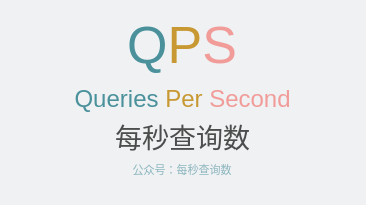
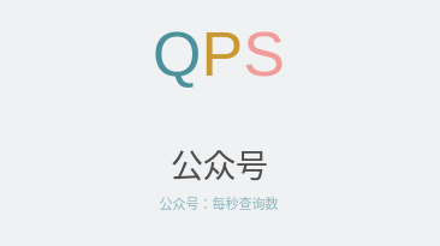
  <mxCell id="0" />
  <mxCell id="1" parent="0" />
  <mxCell id="2" value="&lt;font style=&quot;font-size: 52px;&quot;&gt;&lt;font style=&quot;font-size: 52px;&quot; color=&quot;#4a919b&quot;&gt;Q&lt;/font&gt;&lt;font style=&quot;font-size: 52px;&quot; color=&quot;#c89932&quot;&gt;P&lt;/font&gt;&lt;font style=&quot;font-size: 52px;&quot; color=&quot;#f19c99&quot;&gt;S&lt;/font&gt;&lt;/font&gt;" style="text;html=1;strokeColor=none;fillColor=none;align=center;verticalAlign=middle;whiteSpace=wrap;rounded=0;" parent="1" vertex="1"><mxGeometry x="20" y="20" width="324" height="50" as="geometry" /></mxCell>
- <mxCell id="3" value="&lt;font style=&quot;background-color: rgb(239, 241, 243); font-size: 24px;&quot;&gt;&lt;font style=&quot;font-size: 24px;&quot; color=&quot;#4a919b&quot;&gt;Queries&amp;nbsp;&lt;/font&gt;&lt;span style=&quot;color: rgb(200, 153, 50);&quot;&gt;Per&amp;nbsp;&lt;/span&gt;&lt;font color=&quot;#f19c99&quot; style=&quot;font-size: 24px;&quot;&gt;Second&lt;/font&gt;&lt;/font&gt;" style="text;html=1;strokeColor=none;fillColor=none;align=center;verticalAlign=middle;whiteSpace=wrap;rounded=0;" parent="1" vertex="1"><mxGeometry x="52.5" y="87" width="259" height="24" as="geometry" /></mxCell>
- <mxCell id="4" value="&lt;font&gt;&lt;font color=&quot;#4d4d4d&quot; style=&quot;font-size: 27px;&quot;&gt;每秒查询数&lt;/font&gt;&lt;br&gt;&lt;/font&gt;" style="text;html=1;strokeColor=none;fillColor=none;align=center;verticalAlign=middle;whiteSpace=wrap;rounded=0;" parent="1" vertex="1"><mxGeometry x="82.63" y="129" width="198.75" height="20" as="geometry" /></mxCell>
+ <mxCell id="4" value="&lt;font&gt;&lt;font color=&quot;#4d4d4d&quot; style=&quot;font-size: 27px;&quot;&gt;公众号&lt;/font&gt;&lt;br&gt;&lt;/font&gt;" style="text;html=1;strokeColor=none;fillColor=none;align=center;verticalAlign=middle;whiteSpace=wrap;rounded=0;" parent="1" vertex="1"><mxGeometry x="82.63" y="129" width="198.75" height="20" as="geometry" /></mxCell>
  <mxCell id="5" value="&lt;font color=&quot;#4a909b&quot; style=&quot;font-size: 11px;&quot;&gt;公众号：每秒查询数&lt;/font&gt;" style="text;html=1;strokeColor=none;fillColor=none;align=center;verticalAlign=middle;whiteSpace=wrap;rounded=0;fontSize=16;textOpacity=60;" vertex="1" parent="1"><mxGeometry x="119.01" y="153" width="126" height="30" as="geometry" /></mxCell>
